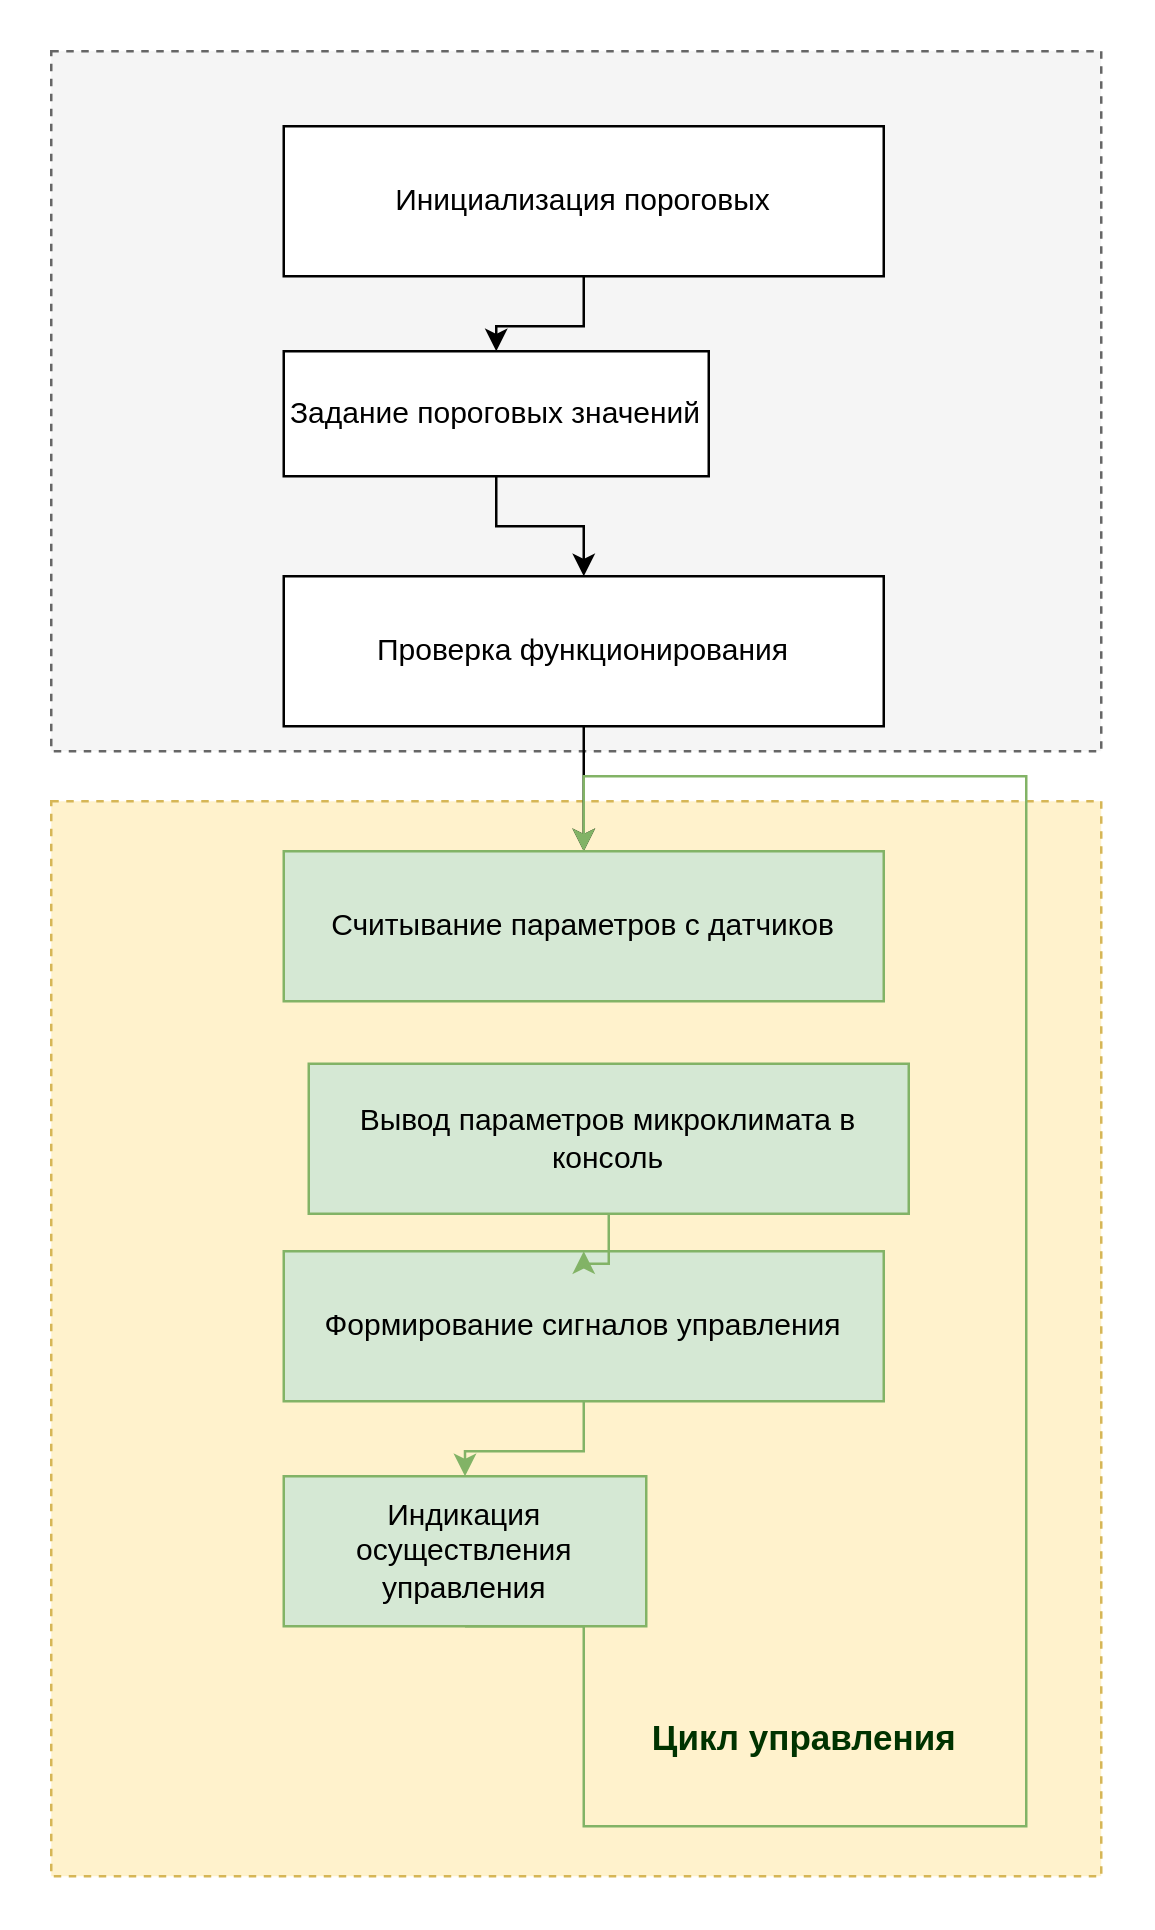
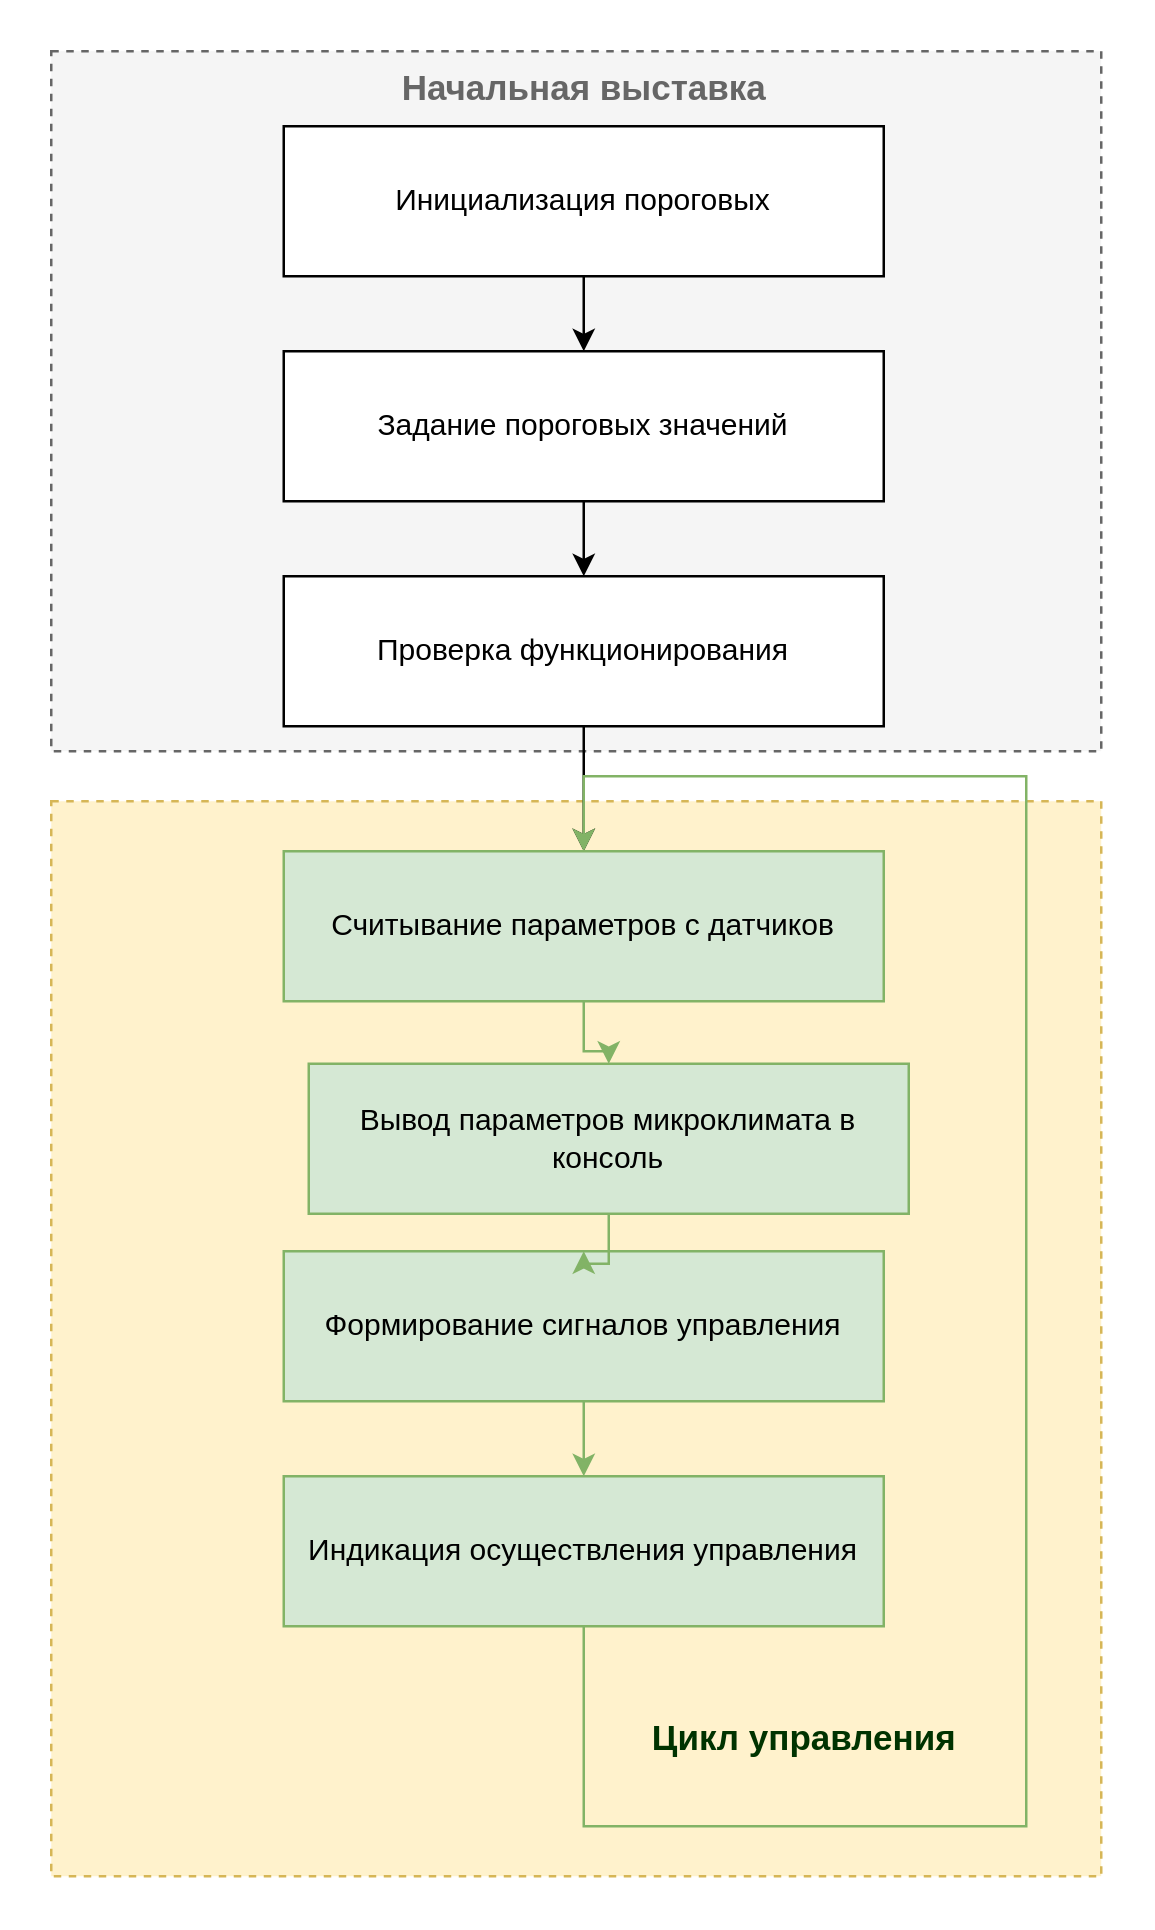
  <mxCell id="0" />
  <mxCell id="1" parent="0" />
  <mxCell id="2" value="" style="rounded=0;whiteSpace=wrap;html=1;dashed=1;fontSize=14;fontColor=#333333;fillColor=#f5f5f5;strokeColor=#666666;" parent="1" vertex="1"><mxGeometry x="20" y="20" width="420" height="280" as="geometry" /></mxCell>
  <mxCell id="3" value="" style="rounded=0;whiteSpace=wrap;html=1;fontSize=14;fillColor=#fff2cc;strokeColor=#d6b656;dashed=1;" parent="1" vertex="1"><mxGeometry x="20" y="320" width="420" height="430" as="geometry" /></mxCell>
  <mxCell id="4" style="edgeStyle=orthogonalEdgeStyle;rounded=0;orthogonalLoop=1;jettySize=auto;html=1;entryX=0.5;entryY=0;entryDx=0;entryDy=0;" parent="1" source="5" target="7" edge="1"><mxGeometry relative="1" as="geometry" /></mxCell>
  <mxCell id="5" value="Инициализация пороговых" style="rounded=0;whiteSpace=wrap;html=1;" parent="1" vertex="1"><mxGeometry x="113" y="50" width="240" height="60" as="geometry" /></mxCell>
  <mxCell id="6" style="edgeStyle=orthogonalEdgeStyle;rounded=0;orthogonalLoop=1;jettySize=auto;html=1;entryX=0.5;entryY=0;entryDx=0;entryDy=0;" parent="1" source="7" target="9" edge="1"><mxGeometry relative="1" as="geometry" /></mxCell>
- <mxCell id="7" value="Задание пороговых значений" style="rounded=0;whiteSpace=wrap;html=1;" parent="1" vertex="1"><mxGeometry x="113" y="140" width="170" height="50" as="geometry" /></mxCell>
+ <mxCell id="7" value="Задание пороговых значений" style="rounded=0;whiteSpace=wrap;html=1;" parent="1" vertex="1"><mxGeometry x="113" y="140" width="240" height="60" as="geometry" /></mxCell>
  <mxCell id="8" style="edgeStyle=orthogonalEdgeStyle;rounded=0;orthogonalLoop=1;jettySize=auto;html=1;entryX=0.5;entryY=0;entryDx=0;entryDy=0;" parent="1" source="9" target="11" edge="1"><mxGeometry relative="1" as="geometry" /></mxCell>
  <mxCell id="9" value="Проверка функционирования" style="rounded=0;whiteSpace=wrap;html=1;" parent="1" vertex="1"><mxGeometry x="113" y="230" width="240" height="60" as="geometry" /></mxCell>
+ <mxCell id="10" style="edgeStyle=orthogonalEdgeStyle;rounded=0;orthogonalLoop=1;jettySize=auto;html=1;entryX=0.5;entryY=0;entryDx=0;entryDy=0;fillColor=#d5e8d4;strokeColor=#82b366;" parent="1" source="11" target="16" edge="1"><mxGeometry relative="1" as="geometry" /></mxCell>
  <mxCell id="11" value="Считывание параметров с датчиков" style="rounded=0;whiteSpace=wrap;html=1;fillColor=#d5e8d4;strokeColor=#82b366;" parent="1" vertex="1"><mxGeometry x="113" y="340" width="240" height="60" as="geometry" /></mxCell>
  <mxCell id="12" style="edgeStyle=orthogonalEdgeStyle;rounded=0;orthogonalLoop=1;jettySize=auto;html=1;exitX=0.5;exitY=1;exitDx=0;exitDy=0;fillColor=#d5e8d4;strokeColor=#82b366;entryX=0.5;entryY=0;entryDx=0;entryDy=0;" parent="1" source="19" target="11" edge="1"><mxGeometry relative="1" as="geometry"><mxPoint x="233" y="310" as="targetPoint" /><Array as="points"><mxPoint x="233" y="730" /><mxPoint x="410" y="730" /><mxPoint x="410" y="310" /><mxPoint x="233" y="310" /></Array></mxGeometry></mxCell>
  <mxCell id="13" style="edgeStyle=orthogonalEdgeStyle;rounded=0;orthogonalLoop=1;jettySize=auto;html=1;entryX=0.5;entryY=0;entryDx=0;entryDy=0;fillColor=#d5e8d4;strokeColor=#82b366;" parent="1" source="14" target="19" edge="1"><mxGeometry relative="1" as="geometry" /></mxCell>
  <mxCell id="14" value="Формирование сигналов управления" style="rounded=0;whiteSpace=wrap;html=1;fillColor=#d5e8d4;strokeColor=#82b366;" parent="1" vertex="1"><mxGeometry x="113" y="500" width="240" height="60" as="geometry" /></mxCell>
  <mxCell id="15" style="edgeStyle=orthogonalEdgeStyle;rounded=0;orthogonalLoop=1;jettySize=auto;html=1;entryX=0.5;entryY=0;entryDx=0;entryDy=0;fillColor=#d5e8d4;strokeColor=#82b366;" parent="1" source="16" target="14" edge="1"><mxGeometry relative="1" as="geometry" /></mxCell>
  <mxCell id="16" value="Вывод параметров микроклимата в консоль" style="rounded=0;whiteSpace=wrap;html=1;fillColor=#d5e8d4;strokeColor=#82b366;" parent="1" vertex="1"><mxGeometry x="123" y="425" width="240" height="60" as="geometry" /></mxCell>
  <mxCell id="17" value="&lt;font size=&quot;1&quot; color=&quot;#003300&quot;&gt;&lt;b style=&quot;font-size: 14px;&quot;&gt;Цикл управления&lt;/b&gt;&lt;/font&gt;" style="text;html=1;align=center;verticalAlign=middle;resizable=0;points=[];autosize=1;strokeColor=none;fillColor=none;" parent="1" vertex="1"><mxGeometry x="246" y="680" width="150" height="30" as="geometry" /></mxCell>
- <mxCell id="19" value="Индикация осуществления управления" style="rounded=0;whiteSpace=wrap;html=1;fillColor=#d5e8d4;strokeColor=#82b366;" parent="1" vertex="1"><mxGeometry x="113" y="590" width="145" height="60" as="geometry" /></mxCell>
+ <mxCell id="18" value="&lt;span style=&quot;font-size: 14px;&quot;&gt;&lt;b style=&quot;&quot;&gt;&lt;font color=&quot;#666666&quot;&gt;Начальная выставка&lt;/font&gt;&lt;/b&gt;&lt;/span&gt;" style="text;html=1;align=center;verticalAlign=middle;resizable=0;points=[];autosize=1;strokeColor=none;fillColor=none;" parent="1" vertex="1"><mxGeometry x="148" y="20" width="170" height="30" as="geometry" /></mxCell>
+ <mxCell id="19" value="Индикация осуществления управления" style="rounded=0;whiteSpace=wrap;html=1;fillColor=#d5e8d4;strokeColor=#82b366;" parent="1" vertex="1"><mxGeometry x="113" y="590" width="240" height="60" as="geometry" /></mxCell>
